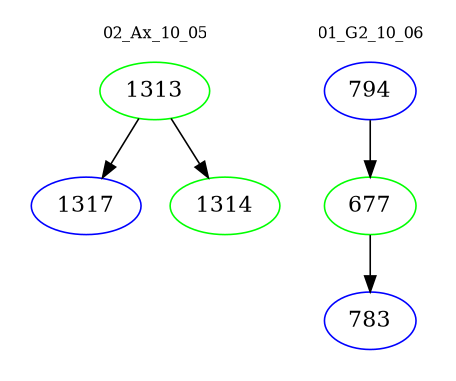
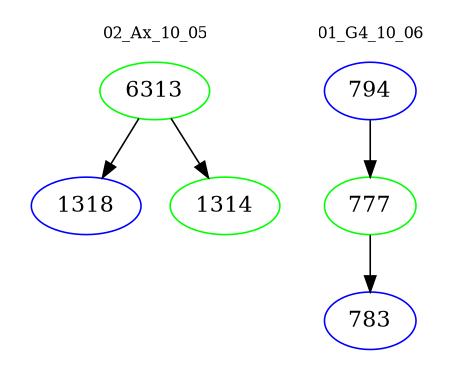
  digraph {
    node [color=green]
    edge [color=black]
-   n1 [label=1313]
-   n2 [color=blue label=1317]
+   n1 [label=6313]
+   n2 [color=blue label=1318]
    n3 [label=1314]
-   n4 [label=677]
+   n4 [label=777]
    n5 [color=blue label=783]
    n6 [color=blue label=794]
    subgraph cluster_1 {
      color=white
      fontsize=10
      label="02_Ax_10_05"
      n1
      n2
      n3
    }
    subgraph cluster_2 {
      color=white
      fontsize=10
-     label="01_G2_10_06"
+     label="01_G4_10_06"
      n4
      n5
      n6
    }
    n1 -> n2
    n1 -> n3
    n4 -> n5
    n6 -> n4
  }
